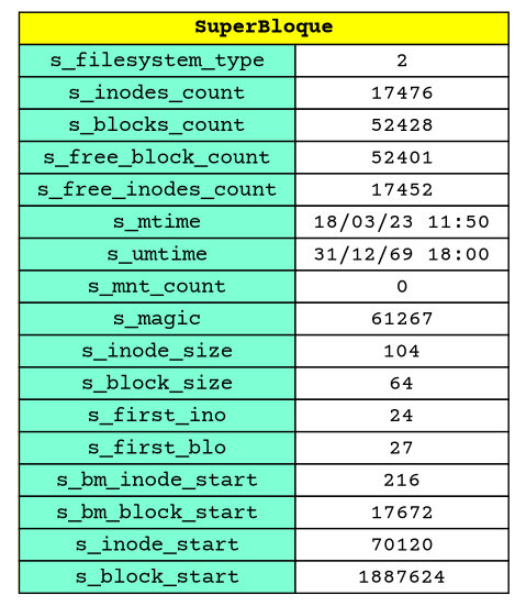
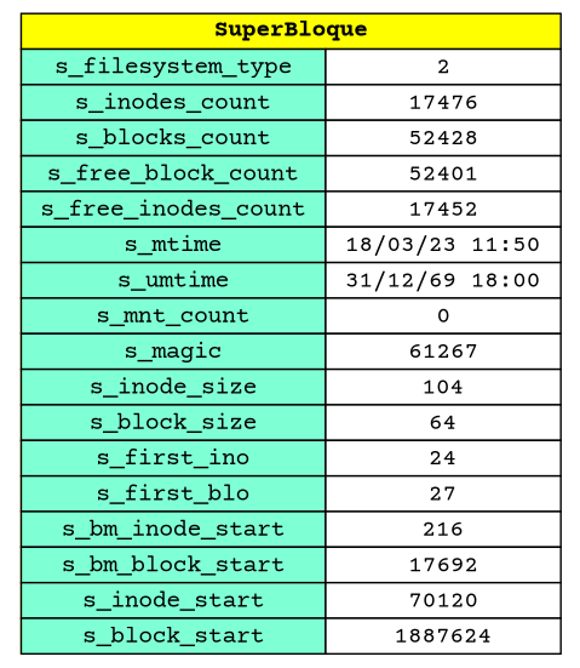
  digraph {
    rankdir=LR
    fontname="Courier Prime"
-   n1 [fontname="Courier Prime" label=<   <table border='0' cellborder='1' cellspacing='0' bgcolor="yellow">    <tr> <td COLSPAN='2'> <b>SuperBloque</b> </td></tr>     <tr> <td bgcolor="aquamarine"> s_filesystem_type </td> <td bgcolor="white"> 2 </td> </tr>     <tr> <td bgcolor="aquamarine"> s_inodes_count </td> <td bgcolor="white"> 17476 </td> </tr>     <tr> <td bgcolor="aquamarine"> s_blocks_count </td> <td bgcolor="white"> 52428 </td> </tr>     <tr> <td bgcolor="aquamarine"> s_free_block_count </td> <td bgcolor="white"> 52401 </td> </tr>     <tr> <td bgcolor="aquamarine"> s_free_inodes_count </td> <td bgcolor="white"> 17452 </td> </tr>     <tr> <td bgcolor="aquamarine"> s_mtime </td> <td bgcolor="white"> 18/03/23 11:50 </td></tr>     <tr> <td bgcolor="aquamarine"> s_umtime </td> <td bgcolor="white"> 31/12/69 18:00 </td> </tr>     <tr> <td bgcolor="aquamarine"> s_mnt_count </td> <td bgcolor="white"> 0 </td> </tr>     <tr> <td bgcolor="aquamarine"> s_magic </td> <td bgcolor="white"> 61267 </td> </tr>     <tr> <td bgcolor="aquamarine"> s_inode_size </td> <td bgcolor="white"> 104 </td> </tr>     <tr> <td bgcolor="aquamarine"> s_block_size </td> <td bgcolor="white"> 64 </td> </tr>     <tr> <td bgcolor="aquamarine"> s_first_ino </td> <td bgcolor="white"> 24 </td> </tr>     <tr> <td bgcolor="aquamarine"> s_first_blo </td> <td bgcolor="white"> 27 </td> </tr>     <tr> <td bgcolor="aquamarine"> s_bm_inode_start </td> <td bgcolor="white"> 216 </td></tr>     <tr> <td bgcolor="aquamarine"> s_bm_block_start </td> <td bgcolor="white"> 17672 </td> </tr>     <tr> <td bgcolor="aquamarine"> s_inode_start </td> <td bgcolor="white"> 70120 </td> </tr>     <tr> <td bgcolor="aquamarine"> s_block_start </td> <td bgcolor="white"> 1887624 </td> </tr>    </table>> shape=none]
+   n1 [fontname="Courier Prime" label=<   <table border='0' cellborder='1' cellspacing='0' bgcolor="yellow">    <tr> <td COLSPAN='2'> <b>SuperBloque</b> </td></tr>     <tr> <td bgcolor="aquamarine"> s_filesystem_type </td> <td bgcolor="white"> 2 </td> </tr>     <tr> <td bgcolor="aquamarine"> s_inodes_count </td> <td bgcolor="white"> 17476 </td> </tr>     <tr> <td bgcolor="aquamarine"> s_blocks_count </td> <td bgcolor="white"> 52428 </td> </tr>     <tr> <td bgcolor="aquamarine"> s_free_block_count </td> <td bgcolor="white"> 52401 </td> </tr>     <tr> <td bgcolor="aquamarine"> s_free_inodes_count </td> <td bgcolor="white"> 17452 </td> </tr>     <tr> <td bgcolor="aquamarine"> s_mtime </td> <td bgcolor="white"> 18/03/23 11:50 </td></tr>     <tr> <td bgcolor="aquamarine"> s_umtime </td> <td bgcolor="white"> 31/12/69 18:00 </td> </tr>     <tr> <td bgcolor="aquamarine"> s_mnt_count </td> <td bgcolor="white"> 0 </td> </tr>     <tr> <td bgcolor="aquamarine"> s_magic </td> <td bgcolor="white"> 61267 </td> </tr>     <tr> <td bgcolor="aquamarine"> s_inode_size </td> <td bgcolor="white"> 104 </td> </tr>     <tr> <td bgcolor="aquamarine"> s_block_size </td> <td bgcolor="white"> 64 </td> </tr>     <tr> <td bgcolor="aquamarine"> s_first_ino </td> <td bgcolor="white"> 24 </td> </tr>     <tr> <td bgcolor="aquamarine"> s_first_blo </td> <td bgcolor="white"> 27 </td> </tr>     <tr> <td bgcolor="aquamarine"> s_bm_inode_start </td> <td bgcolor="white"> 216 </td></tr>     <tr> <td bgcolor="aquamarine"> s_bm_block_start </td> <td bgcolor="white"> 17692 </td> </tr>     <tr> <td bgcolor="aquamarine"> s_inode_start </td> <td bgcolor="white"> 70120 </td> </tr>     <tr> <td bgcolor="aquamarine"> s_block_start </td> <td bgcolor="white"> 1887624 </td> </tr>    </table>> shape=none]
  }
